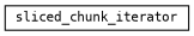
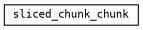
  digraph {
    rankdir=LR
    fontname="DejaVu Sans Mono"
-   n1 [color=black fillcolor=white fontname="DejaVu Sans Mono" fontsize=10 height=0.2 label=sliced_chunk_iterator shape=record style=filled width=0.4]
+   n1 [color=black fillcolor=white fontname="DejaVu Sans Mono" fontsize=10 height=0.2 label=sliced_chunk_chunk shape=record style=filled width=0.4]
  }
